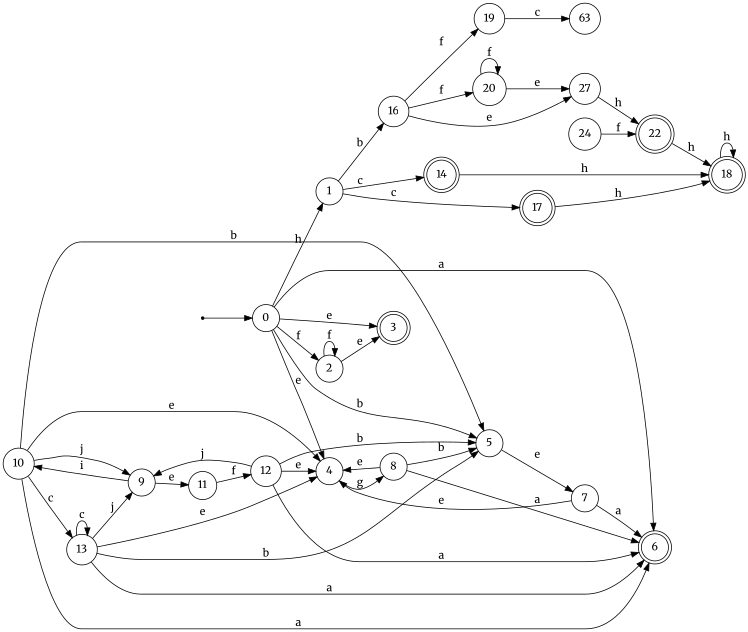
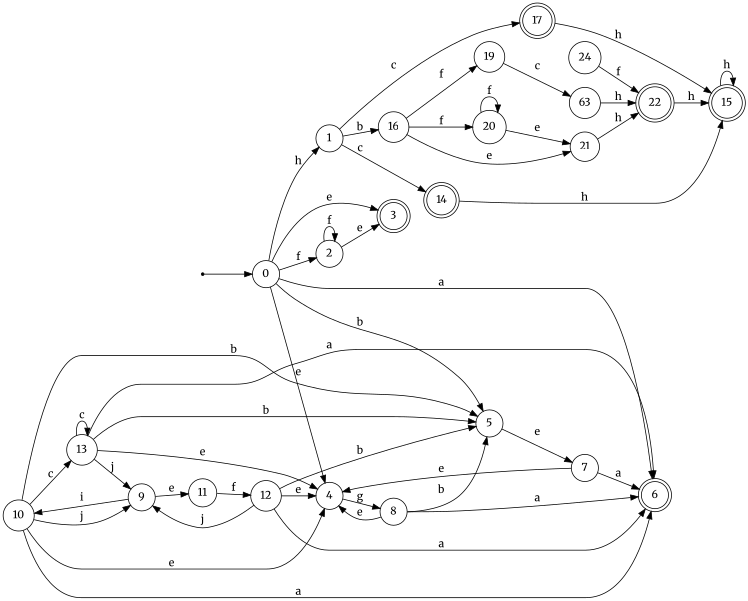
  digraph {
    fontname=Merriweather
    rankdir=LR
    node [fontname=Merriweather shape=circle]
    edge [fontname=Merriweather]
    dummy0 [shape=point]
    0
    1
    2
    3 [shape=doublecircle]
    4
    5
    6 [shape=doublecircle]
    14 [shape=doublecircle]
    16
    17 [shape=doublecircle]
    8
    7
-   18 [shape=doublecircle]
+   18 [shape=doublecircle label=15]
    19
    20
-   21 [label=27]
+   21
    9
    10
    11
    13
    12
    22 [shape=doublecircle]
    24
    n25 [label=63]
    dummy0 -> 0
    0 -> 1 [label=h]
    0 -> 2 [label=f]
    0 -> 3 [label=e]
    0 -> 4 [label=e]
    0 -> 5 [label=b]
    0 -> 6 [label=a]
    1 -> 14 [label=c]
    1 -> 16 [label=b]
    1 -> 17 [label=c]
    2 -> 2 [label=f]
    2 -> 3 [label=e]
    4 -> 8 [label=g]
    5 -> 7 [label=e]
    14 -> 18 [label=h]
    16 -> 19 [label=f]
    16 -> 20 [label=f]
    16 -> 21 [label=e]
    17 -> 18 [label=h]
    8 -> 4 [label=e]
    8 -> 5 [label=b]
    8 -> 6 [label=a]
    7 -> 4 [label=e]
    7 -> 6 [label=a]
    18 -> 18 [label=h]
    19 -> n25 [label=c]
    20 -> 20 [label=f]
    20 -> 21 [label=e]
    21 -> 22 [label=h]
    9 -> 10 [label=i]
    9 -> 11 [label=e]
    10 -> 4 [label=e]
    10 -> 5 [label=b]
    10 -> 6 [label=a]
    10 -> 9 [label=j]
    10 -> 13 [label=c]
    11 -> 12 [label=f]
    13 -> 4 [label=e]
    13 -> 5 [label=b]
    13 -> 6 [label=a]
    13 -> 9 [label=j]
    13 -> 13 [label=c]
    12 -> 4 [label=e]
    12 -> 5 [label=b]
    12 -> 6 [label=a]
    12 -> 9 [label=j]
    22 -> 18 [label=h]
    24 -> 22 [label=f]
+   n25 -> 22 [label=h]
  }
